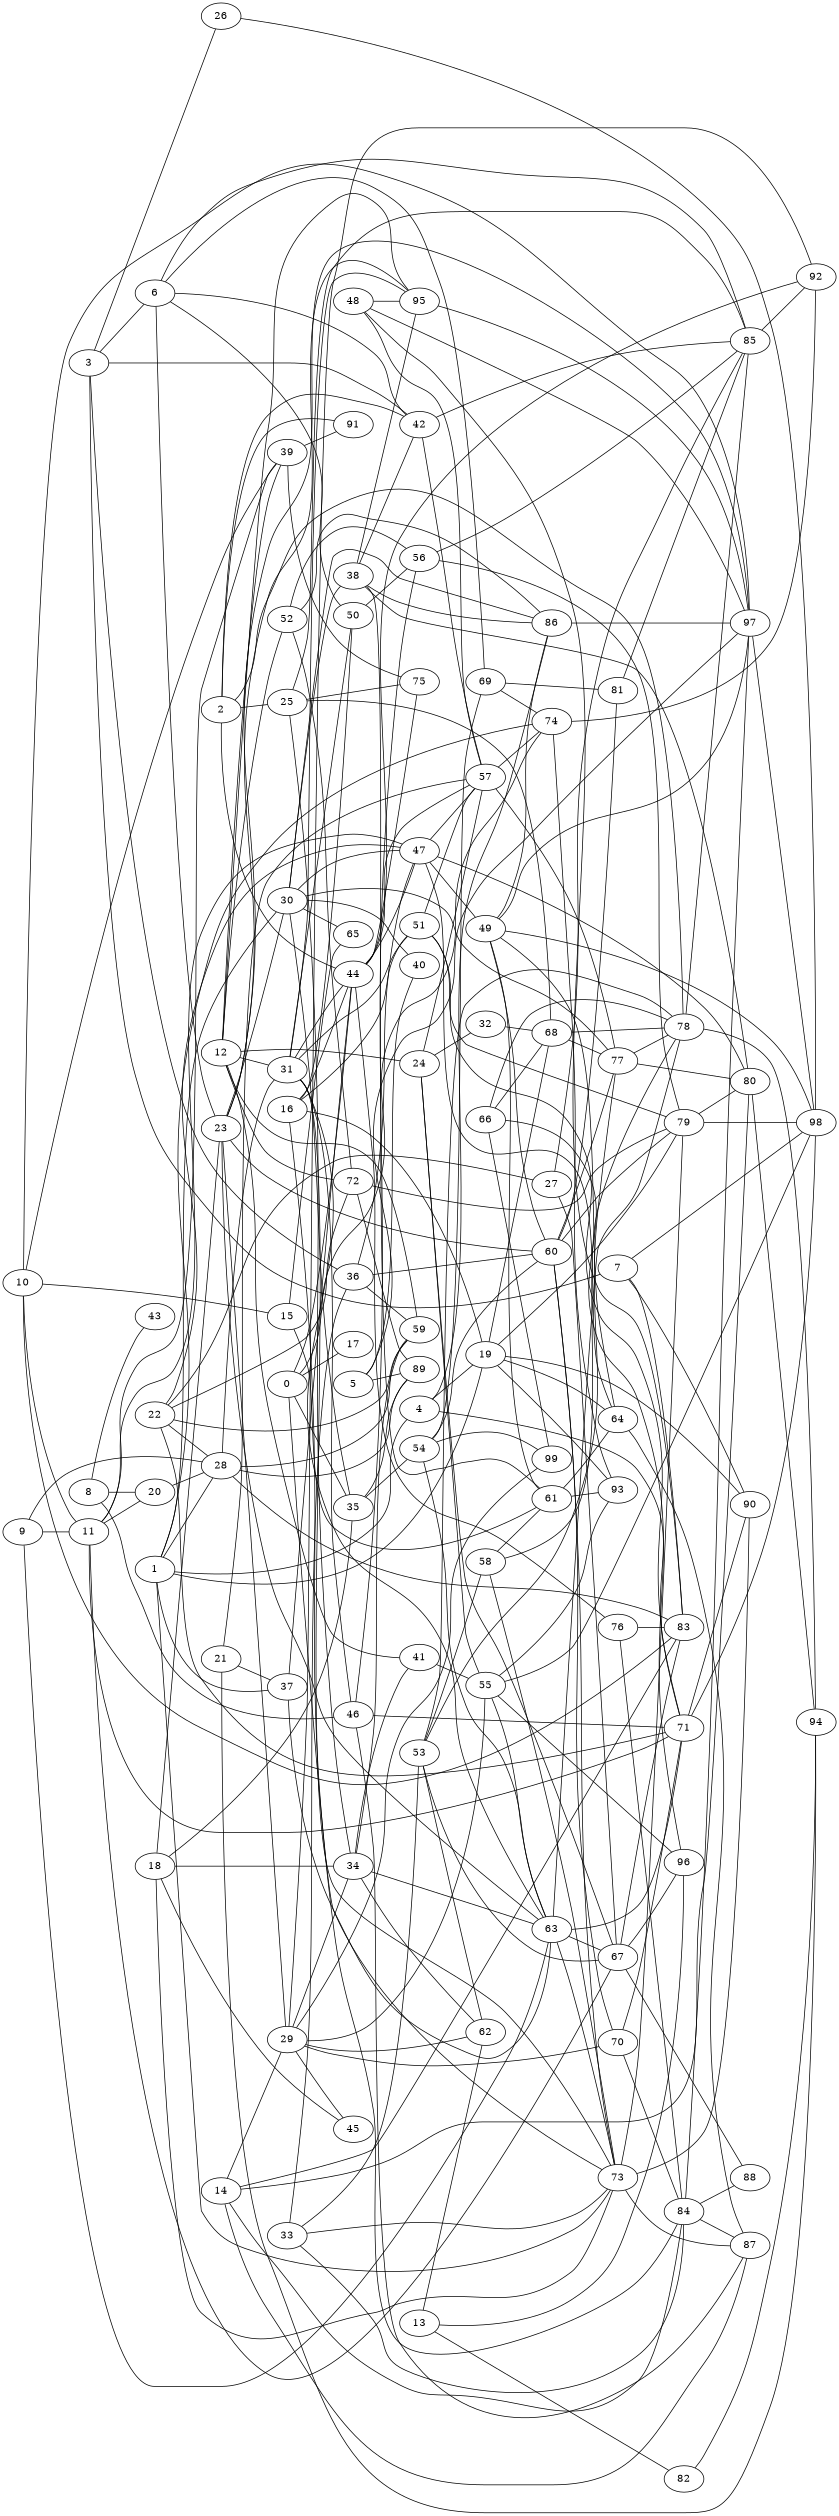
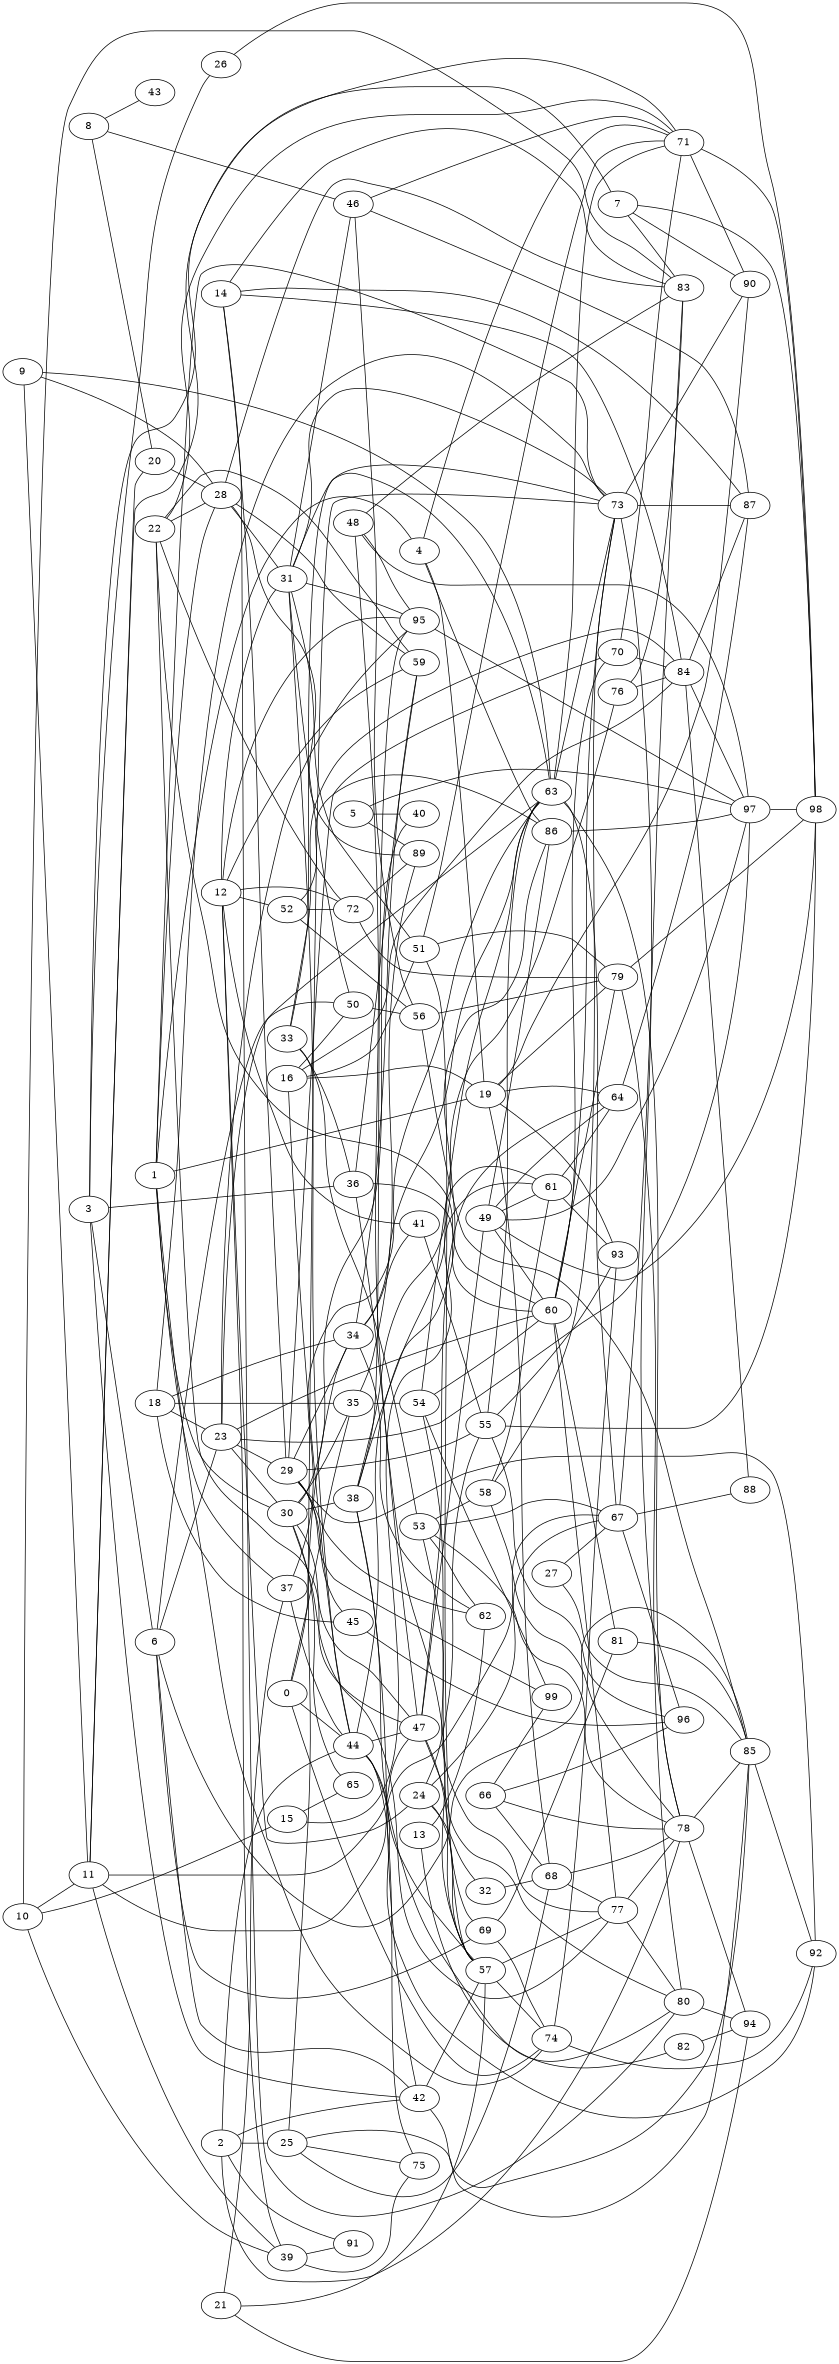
  strict graph {
    rankdir=LR
    edge [is_available=True prob=1.0]
    0
-   17
    35
    44
    73
    74
    89
    54
    92
    47
    57
    75
    76
    90
    87
    79
    93
    1
    4
    19
    28
    30
    37
    71
    86
    64
    68
    83
    31
    59
    40
    65
    38
    77
    63
    2
    25
    42
    78
    91
    85
    34
    94
    3
    6
    7
    26
    36
    23
    50
    69
    98
    60
    97
    5
    95
    29
    56
    81
    8
    20
    43
    46
    9
    11
    39
    67
    10
    15
    61
    80
    49
    96
    88
    12
    24
    41
    52
    72
    32
    55
    51
    13
    62
    82
    14
    84
    45
    70
    99
    16
    18
    58
    21
    22
    27
    33
    53
    48
    66
-   0 -- 17 [prob=0.0105424722742]
    0 -- 35 [prob=0.504861722619]
    0 -- 44
    0 -- 73
    0 -- 74
    35 -- 89
    35 -- 54 [prob=0.977463690375]
    44 -- 92 [prob=0.319783137021]
    44 -- 47 [prob=0.599542871981]
    44 -- 57
    44 -- 75 [prob=0.215901309647]
    44 -- 76
    73 -- 90 [prob=0.304148863274]
    73 -- 87 [prob=0.989148642748]
-   73 -- 79
+   73 -- 78
    74 -- 92 [prob=0.0798459009414]
    74 -- 93 [prob=0.0905062451702]
    54 -- 63
    54 -- 69 [prob=0.106447594072]
    54 -- 60
    54 -- 99 [prob=0.100720253838]
    47 -- 57 [prob=0.827317980096]
    47 -- 64
    47 -- 80 [prob=0.426408545366]
    47 -- 49 [prob=0.924487624437]
    57 -- 74 [prob=0.714693791887]
    57 -- 77
    76 -- 83 [prob=0.0639213630886]
    76 -- 84
    79 -- 98 [prob=0.642924822497]
    79 -- 80 [prob=0.773400706848]
    1 -- 73 [prob=0.625449951112]
    1 -- 74 [prob=0.891885313168]
    1 -- 4 [prob=0.574819754417]
    1 -- 19 [prob=0.430949032365]
    1 -- 28 [prob=0.418350573374]
    1 -- 30 [prob=0.99345407782]
    1 -- 37 [prob=0.174766062207]
    4 -- 19
    4 -- 71 [prob=0.838718418621]
    4 -- 86
    19 -- 90 [prob=0.902095135697]
    19 -- 79
    19 -- 93 [prob=0.301586802379]
    19 -- 64 [prob=0.018941361092]
    19 -- 68
    28 -- 89 [prob=0.508149814553]
    28 -- 83 [prob=0.727010445074]
    28 -- 31
    28 -- 59
    30 -- 35 [prob=0.894527068503]
    30 -- 47 [prob=0.875242571595]
-   30 -- 86 [prob=0.624408625665]
    30 -- 40 [prob=0.950201299106]
    30 -- 65 [prob=0.203614962605]
    30 -- 38 [prob=0.133568519817]
    30 -- 77
    37 -- 44 [prob=0.302328931925]
    37 -- 63 [prob=0.581533788053]
    71 -- 90
    71 -- 98 [prob=0.947005238189]
    86 -- 97 [prob=0.29267327285]
    64 -- 87 [prob=0.815351556309]
    68 -- 77 [prob=0.531248677154]
    68 -- 78
    31 -- 44
    31 -- 73
    31 -- 63 [prob=0.358079987101]
    31 -- 50 [prob=0.46408344363]
    31 -- 95
    31 -- 46 [prob=0.0722041179388]
    31 -- 51 [prob=0.889953968076]
    38 -- 86
    38 -- 42 [prob=0.446471532668]
    38 -- 95 [prob=0.981267697708]
    38 -- 61
    38 -- 80 [prob=0.229052798142]
    77 -- 78 [prob=0.636959613588]
    77 -- 80 [prob=0.298361997029]
    63 -- 73 [prob=0.226846704844]
    63 -- 71 [prob=0.424412810869]
    63 -- 78 [prob=0.334193991449]
    63 -- 67 [prob=0.317606497382]
    2 -- 44 [prob=0.913204931123]
    2 -- 25 [prob=0.209287356163]
    2 -- 42 [prob=0.988775761101]
    2 -- 78 [prob=0.881690196599]
    2 -- 91 [prob=0.174657595586]
    25 -- 75 [prob=0.674326914533]
    25 -- 68 [prob=0.0645265164856]
    25 -- 85
    25 -- 34 [prob=0.0262157807761]
    42 -- 57 [prob=0.158234808113]
    42 -- 85 [prob=0.862112633334]
    78 -- 85 [prob=0.655045515611]
    78 -- 94 [prob=0.572439151098]
    85 -- 92 [prob=0.857611133321]
    34 -- 59
    34 -- 63 [prob=0.222226338493]
    34 -- 41 [prob=0.116925616076]
    34 -- 62
    3 -- 42
    3 -- 6 [prob=0.513340049475]
    3 -- 7 [prob=0.736819969389]
    3 -- 26 [prob=0.575910837257]
    3 -- 36
    6 -- 42
    6 -- 85 [prob=0.218268236522]
    6 -- 23 [prob=0.667064576314]
    6 -- 50 [prob=0.99853047715]
    6 -- 69 [prob=0.795514304905]
    7 -- 90 [prob=0.901251144886]
    7 -- 83
    7 -- 98 [prob=0.977917448614]
    26 -- 98 [prob=0.810278027252]
    36 -- 47 [prob=0.672428652904]
    36 -- 59 [prob=0.904433188511]
    36 -- 60 [prob=0.611681993468]
    23 -- 30 [prob=0.627013835196]
    23 -- 63 [prob=0.732486817861]
    23 -- 60 [prob=0.361873460976]
    23 -- 97
    23 -- 95 [prob=0.21737450453]
    23 -- 29 [prob=0.888552043529]
    50 -- 56 [prob=0.557601259154]
    69 -- 74
    69 -- 81 [prob=0.0674617572248]
    60 -- 73 [prob=0.897530851401]
    60 -- 79
    60 -- 77 [prob=0.771979830788]
    60 -- 81 [prob=0.678108038607]
    60 -- 70 [prob=0.0366844408386]
    97 -- 98 [prob=0.481347464767]
    5 -- 89
    5 -- 40 [prob=0.340511909164]
    5 -- 97 [prob=0.00044657150008]
    95 -- 97 [prob=0.191644320204]
    29 -- 92 [prob=0.826974808518]
    29 -- 34 [prob=0.560112764416]
    29 -- 55 [prob=0.921293372305]
    29 -- 62 [prob=0.027210455896]
    29 -- 45 [prob=0.724448564174]
    29 -- 70
    29 -- 99
    56 -- 79 [prob=0.0950579823721]
    56 -- 85
    81 -- 85 [prob=0.057094154874]
    8 -- 20 [prob=0.969836038071]
    8 -- 43 [prob=0.1787391529]
    8 -- 46
    20 -- 28 [prob=0.572110327428]
    46 -- 87 [prob=0.0648867164602]
    46 -- 71
    46 -- 56 [prob=0.721535936199]
    9 -- 28 [prob=0.219503940499]
    9 -- 63
    9 -- 11 [prob=0.342972319764]
    11 -- 47 [prob=0.980694649505]
    11 -- 71
    11 -- 20
    11 -- 39 [prob=0.872796938873]
    11 -- 67 [prob=0.211833825165]
    39 -- 75
    39 -- 91 [prob=0.691040438786]
    67 -- 83 [prob=0.750944751784]
    67 -- 96 [prob=0.799207141224]
    67 -- 88 [prob=0.874476698571]
    10 -- 83
-   10 -- 97
    10 -- 11
    10 -- 39 [prob=0.463245138948]
    10 -- 15
    15 -- 65 [prob=0.0951763889462]
    15 -- 61 [prob=0.653852164509]
    61 -- 93 [prob=0.539610715978]
    61 -- 64
    80 -- 94
    49 -- 86
    49 -- 64 [prob=0.651031334095]
    49 -- 98 [prob=0.394145455781]
    49 -- 60 [prob=0.984287322659]
    49 -- 97
    49 -- 61 [prob=0.987396513967]
    12 -- 31 [prob=0.0862534838415]
    12 -- 59 [prob=0.382836816569]
    12 -- 95 [prob=0.591861842947]
    12 -- 39
    12 -- 24 [prob=0.919140344101]
    12 -- 41
    12 -- 52 [prob=0.123574669414]
    12 -- 72 [prob=0.356864880106]
    24 -- 57 [prob=0.00966130325426]
    24 -- 67
    24 -- 32 [prob=0.654847624255]
    24 -- 55 [prob=0.126694219636]
    41 -- 55 [prob=0.413640736981]
    52 -- 86 [prob=0.0312612691034]
    52 -- 56 [prob=0.196196762731]
    52 -- 72 [prob=0.447231738529]
    72 -- 89
    72 -- 79 [prob=0.36809074967]
    32 -- 68 [prob=0.118700410985]
    55 -- 93 [prob=0.0237107561403]
    55 -- 63
    55 -- 98
    55 -- 96
    51 -- 57 [prob=0.633250085785]
    51 -- 79
    51 -- 71
-   13 -- 96 [prob=0.877162788801]
+   45 -- 96 [prob=0.877162788801]
    13 -- 62 [prob=0.470756604973]
    13 -- 82
    82 -- 94 [prob=0.369477536716]
    14 -- 87
    14 -- 83 [prob=0.411442741752]
    14 -- 29 [prob=0.00907803838057]
    14 -- 80
    14 -- 84 [prob=0.643314755078]
    84 -- 87 [prob=0.441289875979]
    84 -- 97 [prob=0.984280339771]
    84 -- 88 [prob=0.405820200534]
    70 -- 71 [prob=0.614282363178]
    70 -- 84 [prob=0.564828324269]
    16 -- 44 [prob=0.172354987493]
    16 -- 19
    16 -- 50 [prob=0.996618781295]
    16 -- 51
    16 -- 84 [prob=0.974925803065]
    18 -- 35 [prob=0.78857536855]
    18 -- 73 [prob=0.0670227114765]
    18 -- 34 [prob=0.235874058838]
    18 -- 23 [prob=0.189108085102]
    18 -- 45 [prob=0.308288806133]
    58 -- 73 [prob=0.686554165775]
    58 -- 78 [prob=0.73799379962]
    58 -- 61 [prob=0.587376700307]
    21 -- 57
    21 -- 37 [prob=0.454766395548]
    21 -- 94 [prob=0.871384525541]
    22 -- 47 [prob=0.991676897069]
    22 -- 28 [prob=0.126264652636]
    22 -- 71 [prob=0.11393302207]
    22 -- 59 [prob=0.175563179582]
    22 -- 72 [prob=0.714659793559]
-   22 -- 27 [prob=0.967789222061]
+   22 -- 60 [prob=0.967789222061]
    27 -- 85 [prob=0.924935255215]
    27 -- 67
    33 -- 73 [prob=0.45484447979]
    33 -- 36 [prob=0.653188844613]
    33 -- 84 [prob=0.0930544171844]
    33 -- 53 [prob=0.751304367098]
    53 -- 77 [prob=0.387454256343]
    53 -- 78 [prob=0.903748951261]
    53 -- 67 [prob=0.212184226791]
    53 -- 62 [prob=0.367305963078]
    53 -- 58 [prob=0.411205213135]
    48 -- 57 [prob=0.41050197515]
    48 -- 83 [prob=0.416230983023]
    48 -- 97 [prob=0.625640839057]
    48 -- 95 [prob=0.791826885903]
    66 -- 68
    66 -- 78 [prob=0.690980882285]
    66 -- 96
    66 -- 99
  }
